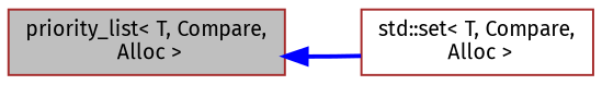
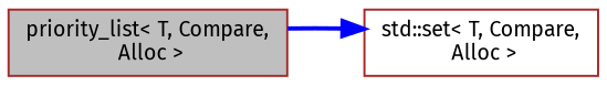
  digraph {
    rankdir=LR
    fontname="Fira Sans"
    node [color=brown fontname="Fira Sans" fontsize=10 shape=record style=filled]
    n1 [fillcolor=grey75 fontcolor=black height=0.2 label="priority_list\< T, Compare,\l Alloc \>" width=0.4]
    n2 [fillcolor=white height=0.2 label="std::set\< T, Compare,\l Alloc \>" width=0.4]
-   n1 -> n2 [color=blue dir=back fontname="Fira Sans" fontsize=10 labelfontname=Helvetica labelfontsize=10 style=bold]
+   n2 -> n1 [color=blue dir=back fontname="Fira Sans" fontsize=10 labelfontname=Helvetica labelfontsize=10 style=bold]
  }
